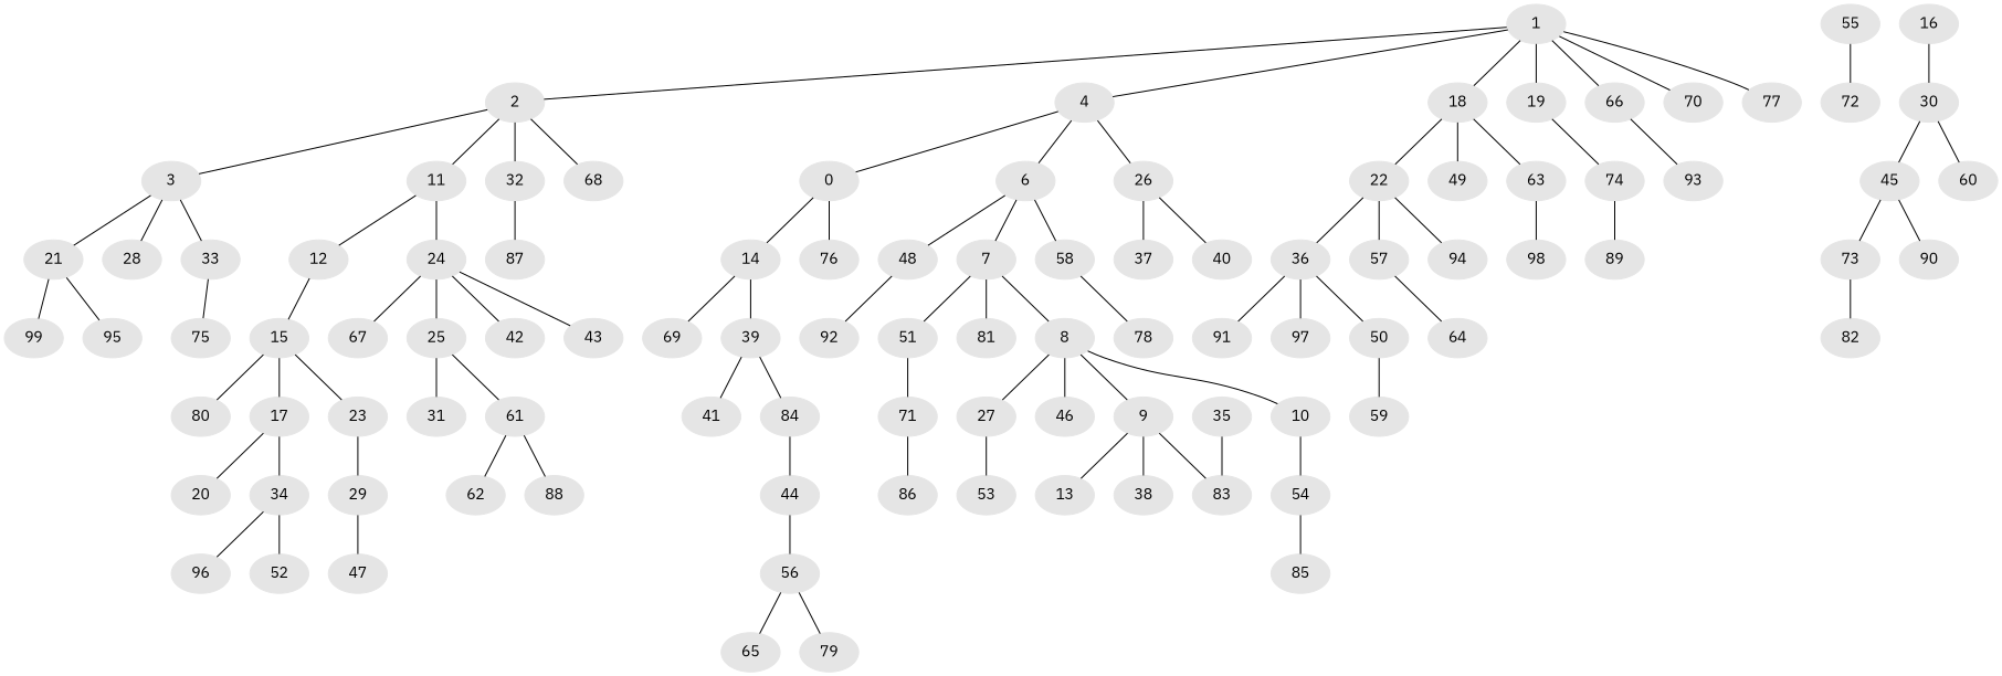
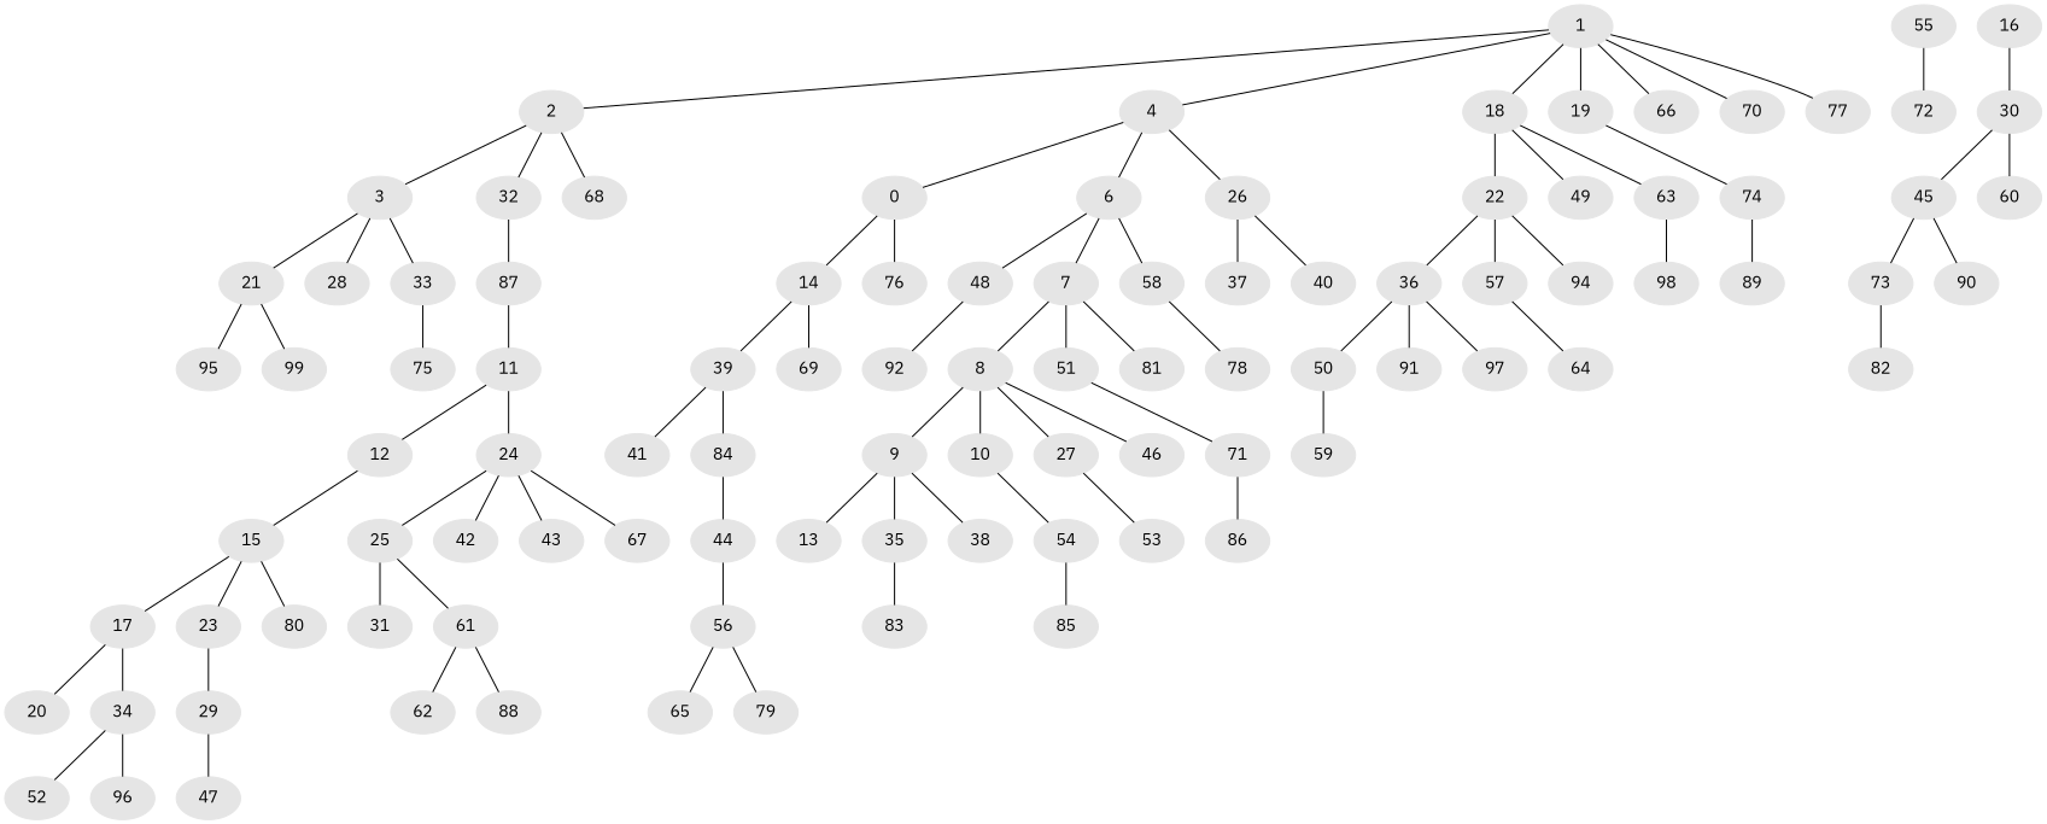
  graph {
    fontname="IBM Plex Sans"
    node [color=gray90 fontname="IBM Plex Sans" style=filled]
    edge [fontname="IBM Plex Sans"]
    1
    2
    4
    18
    19
    66
    70
    77
    3
    11
    32
    68
    n13 [label=0]
    6
    26
    22
    49
    63
    74
    36
    57
    94
-   93
    21
    28
    33
    12
    24
    87
    95
    99
    75
    14
    76
    48
    7
    58
    37
    40
    92
    55
    72
    39
    69
    8
    51
    81
    78
    9
    10
    27
    46
    71
    13
    35
    38
    54
    53
    83
    85
    15
    25
    42
    43
    67
    17
    23
    80
    16
    30
    41
    84
    20
    34
    29
    45
    60
    52
    96
    98
    89
    50
    91
    97
    64
    47
    31
    61
    62
    88
    73
    90
    44
    56
    59
    65
    79
    82
    86
    1 -- 2
    1 -- 4
    1 -- 18
    1 -- 19
    1 -- 66
    1 -- 70
    1 -- 77
    2 -- 3
-   2 -- 11
+   87 -- 11
    2 -- 32
    2 -- 68
    4 -- n13
    4 -- 6
    4 -- 26
    18 -- 22
    18 -- 49
    18 -- 63
    19 -- 74
-   66 -- 93
    3 -- 21
    3 -- 28
    3 -- 33
    11 -- 12
    11 -- 24
    32 -- 87
    n13 -- 14
    n13 -- 76
    6 -- 48
    6 -- 7
    6 -- 58
    26 -- 37
    26 -- 40
    22 -- 36
    22 -- 57
    22 -- 94
    63 -- 98
    74 -- 89
    36 -- 50
    36 -- 91
    36 -- 97
    57 -- 64
    21 -- 95
    21 -- 99
    33 -- 75
    12 -- 15
    24 -- 25
    24 -- 42
    24 -- 43
    24 -- 67
    14 -- 39
    14 -- 69
    48 -- 92
    7 -- 8
    7 -- 51
    7 -- 81
    58 -- 78
    55 -- 72
    39 -- 41
    39 -- 84
    8 -- 9
    8 -- 10
    8 -- 27
    8 -- 46
    51 -- 71
    9 -- 13
-   9 -- 83
+   9 -- 35
    9 -- 38
    10 -- 54
    27 -- 53
    71 -- 86
    35 -- 83
    54 -- 85
    15 -- 17
    15 -- 23
    15 -- 80
    25 -- 31
    25 -- 61
    17 -- 20
    17 -- 34
    23 -- 29
    16 -- 30
    30 -- 45
    30 -- 60
    84 -- 44
    34 -- 52
    34 -- 96
    29 -- 47
    45 -- 73
    45 -- 90
    50 -- 59
    61 -- 62
    61 -- 88
    73 -- 82
    44 -- 56
    56 -- 65
    56 -- 79
  }
